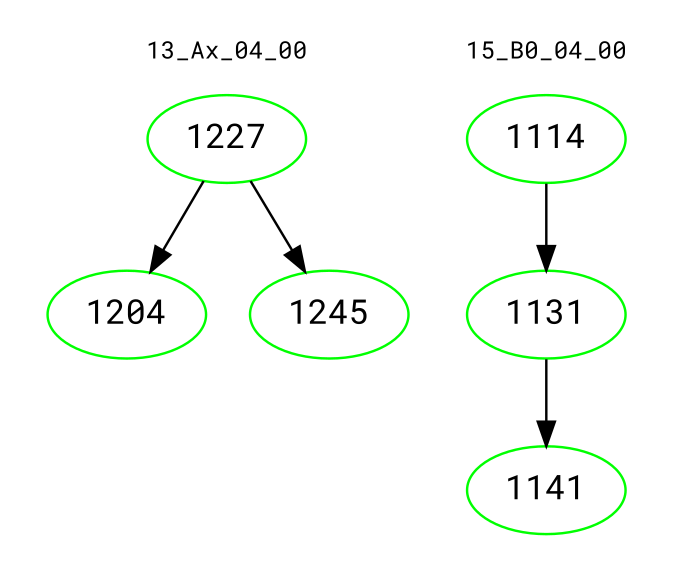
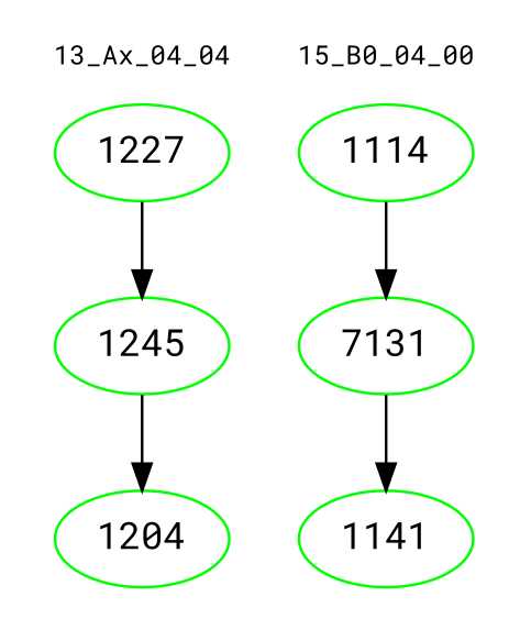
  digraph {
    fontname="Roboto Mono"
    node [color=green fontname="Roboto Mono"]
    edge [color=black fontname="Roboto Mono"]
    n1 [label=1227]
    n2 [label=1204]
    n3 [label=1245]
-   n4 [label=1131]
+   n4 [label=7131]
    n5 [label=1114]
    n6 [label=1141]
    subgraph cluster_1 {
      color=white
      fontsize=10
-     label="13_Ax_04_00"
+     label="13_Ax_04_04"
      n1
      n2
      n3
    }
    subgraph cluster_2 {
      color=white
      fontsize=10
      label="15_B0_04_00"
      n4
      n5
      n6
    }
-   n1 -> n2
+   n3 -> n2
    n1 -> n3
    n4 -> n6
    n5 -> n4
  }
